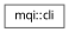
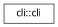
  digraph {
    rankdir=LR
    fontname="Noto Sans"
-   n1 [color=grey40 fillcolor=white fontname="Noto Sans" fontsize=10 height=0.2 label="mqi::cli" shape=box style=filled width=0.4]
+   n1 [color=grey40 fillcolor=white fontname="Noto Sans" fontsize=10 height=0.2 label="cli::cli" shape=box style=filled width=0.4]
  }
